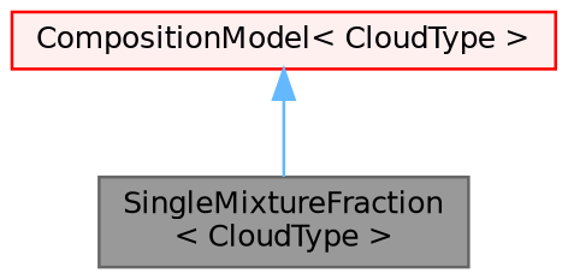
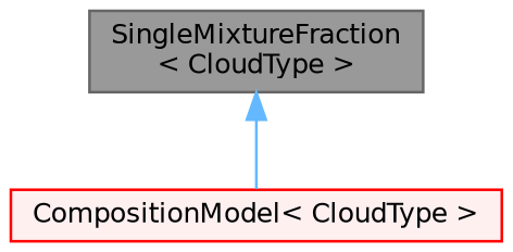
  digraph {
    node [fontname=Helvetica fontsize=10 shape=box style=filled]
    n1 [color=gray40 fillcolor=grey60 fontcolor=black height=0.2 label="SingleMixtureFraction\l\< CloudType \>" width=0.4]
    n2 [color=red fillcolor="#FFF0F0" height=0.2 label="CompositionModel\< CloudType \>" width=0.4]
-   n2 -> n1 [color=steelblue1 dir=back fontname=Helvetica fontsize=10 labelfontname=Helvetica labelfontsize=10 style=solid]
+   n1 -> n2 [color=steelblue1 dir=back fontname=Helvetica fontsize=10 labelfontname=Helvetica labelfontsize=10 style=solid]
  }
